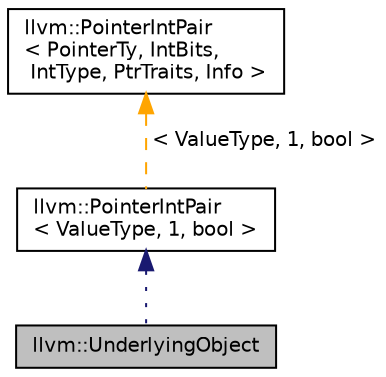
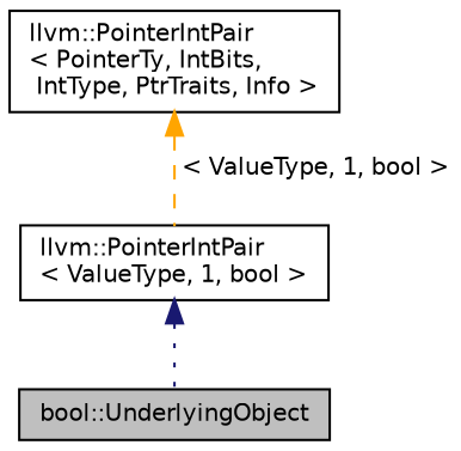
  digraph {
    node [color=black fontname=Helvetica fontsize=10 shape=record]
    edge [dir=back fontname=Helvetica fontsize=10 labelfontname=Helvetica labelfontsize=10]
-   n1 [fillcolor=grey75 fontcolor=black height=0.2 label="llvm::UnderlyingObject" style=filled width=0.4]
+   n1 [fillcolor=grey75 fontcolor=black height=0.2 label="bool::UnderlyingObject" style=filled width=0.4]
    n2 [height=0.2 label="llvm::PointerIntPair\l\< ValueType, 1, bool \>" width=0.4]
    n3 [height=0.2 label="llvm::PointerIntPair\l\< PointerTy, IntBits,\l IntType, PtrTraits, Info \>" width=0.4]
    n2 -> n1 [color=midnightblue style=dotted]
    n3 -> n2 [color=orange label=" \< ValueType, 1, bool \>" style=dashed]
  }
